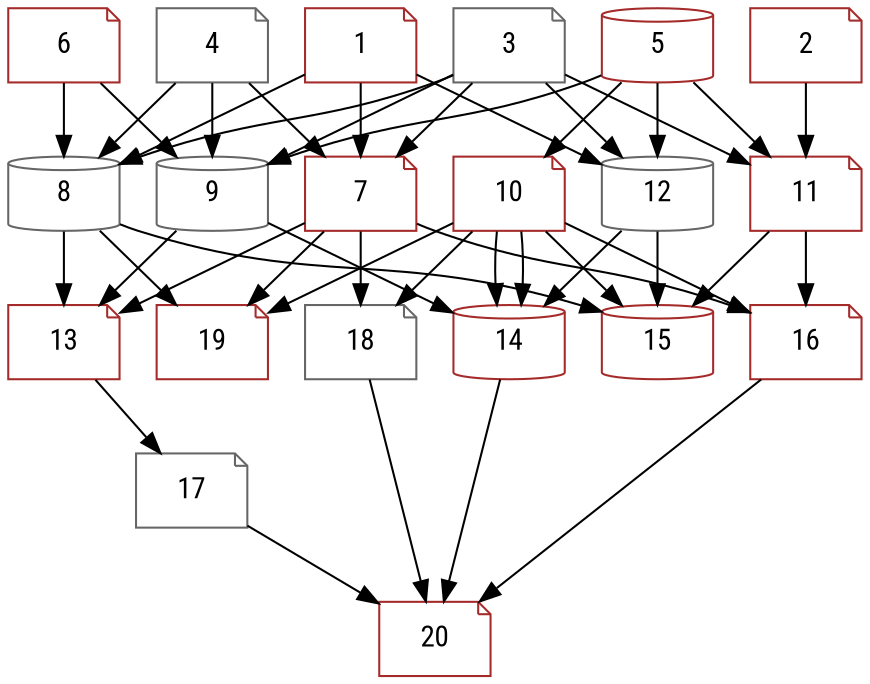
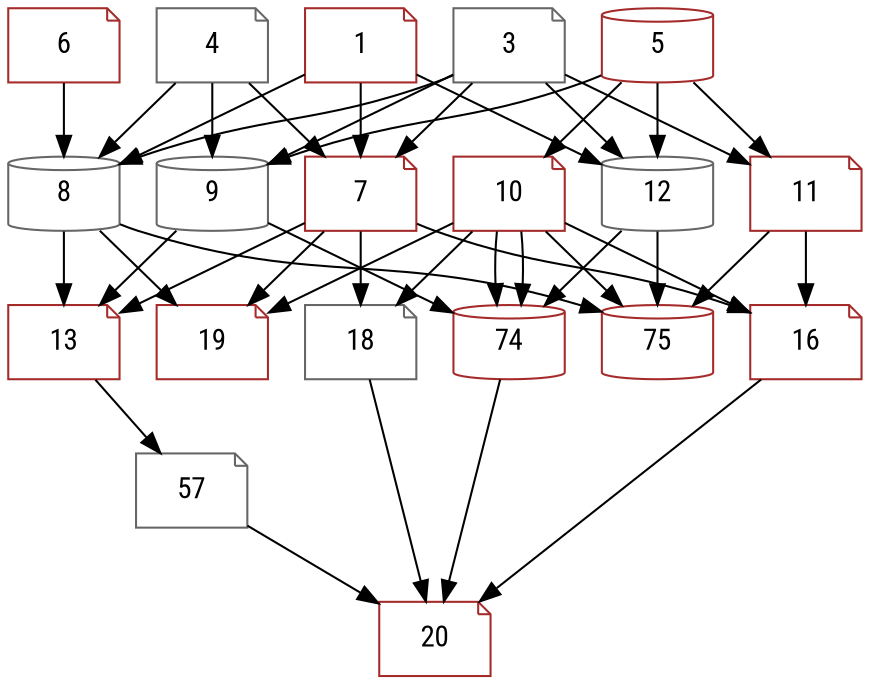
  digraph {
    fontname="Roboto Condensed"
    node [alpha=0.18 color=brown fontname="Roboto Condensed" shape=note]
    edge [fontname="Roboto Condensed"]
    1 [expect_size=18971648]
    7 [alpha=0.05 expect_size=24343552]
    8 [alpha=0.04 color=gray40 expect_size=33394688 shape=cylinder]
    12 [alpha=0.10 color=gray40 expect_size=34450432 shape=cylinder]
    13 [expect_size=6605824]
    16 [alpha=0.15 expect_size=25670656]
    18 [alpha=0.13 color=gray40 expect_size=11422720]
    19 [alpha=0.05 expect_size=21663744]
-   15 [alpha=0.03 expect_size=51719168 shape=cylinder]
-   14 [expect_size=10518528 shape=cylinder]
-   17 [alpha=0.00 color=gray40 expect_size=46979072]
+   15 [alpha=0.03 expect_size=51719168 shape=cylinder label=75]
+   14 [expect_size=10518528 shape=cylinder label=74]
+   17 [alpha=0.00 color=gray40 expect_size=46979072 label=57]
    20 [alpha=0.02 expect_size=10925056]
-   2 [alpha=0.08 expect_size=37875712]
    11 [alpha=0.04 expect_size=40214528]
    3 [alpha=0.02 color=gray40 expect_size=12485632]
    9 [alpha=0.15 color=gray40 expect_size=6209536 shape=cylinder]
    4 [alpha=0.17 color=gray40 expect_size=36710400]
    5 [alpha=0.09 expect_size=13321216 shape=cylinder]
    10 [alpha=0.03 expect_size=20359168]
    6 [alpha=0.09 expect_size=47209472]
    1 -> 7
    1 -> 8
    1 -> 12
    7 -> 13
    7 -> 16
    7 -> 18
    7 -> 19
    8 -> 13
    8 -> 19
    8 -> 15
    12 -> 15
    12 -> 14
    13 -> 17
    16 -> 20
    18 -> 20
    14 -> 20
    17 -> 20
-   2 -> 11
    11 -> 16
    11 -> 15
    3 -> 7
    3 -> 8
    3 -> 12
    3 -> 11
    3 -> 9
    9 -> 13
    9 -> 14
    4 -> 7
    4 -> 8
    4 -> 9
    5 -> 12
    5 -> 11
    5 -> 9
    5 -> 10
    10 -> 16
    10 -> 18
    10 -> 19
    10 -> 15
    10 -> 14
    10 -> 14
    6 -> 8
-   6 -> 9
  }
